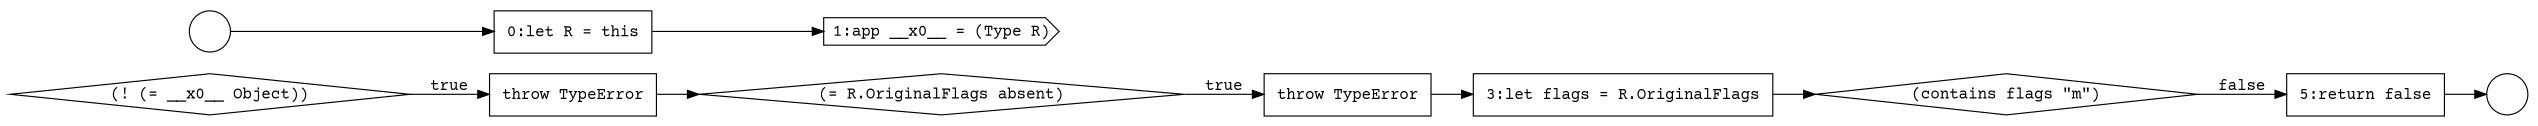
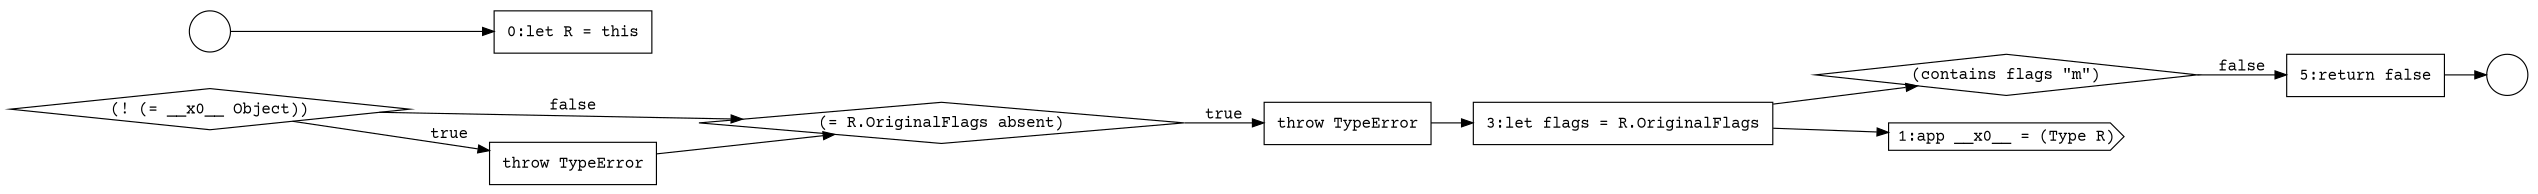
  digraph {
    fontname="Courier Prime"
    rankdir=LR
    node [color=black fillcolor=white fontname="Courier Prime" shape=none style=filled]
    edge [color=black fontname="Courier Prime"]
    n1 [label=<<font color="black">     <table border="0" cellborder="1" cellspacing="0" cellpadding="10">       <tr><td align="left">3:let flags = R.OriginalFlags</td></tr>     </table>   </font>> margin=0]
    n2 [label=<<font color="black">(contains flags &quot;m&quot;)</font>> shape=diamond]
    n3 [label=<<font color="black">     <table border="0" cellborder="1" cellspacing="0" cellpadding="10">       <tr><td align="left">5:return false</td></tr>     </table>   </font>> margin=0]
    n4 [label=<<font color="black">(! (= __x0__ Object))</font>> shape=diamond]
    n5 [label=<<font color="black">(= R.OriginalFlags absent)</font>> shape=diamond]
    n6 [label=<<font color="black">     <table border="0" cellborder="1" cellspacing="0" cellpadding="10">       <tr><td align="left">throw TypeError</td></tr>     </table>   </font>> margin=0]
    n7 [label=<<font color="black">     <table border="0" cellborder="1" cellspacing="0" cellpadding="10">       <tr><td align="left">throw TypeError</td></tr>     </table>   </font>> margin=0]
    n8 [label=" " shape=circle]
    n9 [label=<<font color="black">1:app __x0__ = (Type R)</font>> shape=cds]
    n10 [label=" " shape=circle]
    n11 [label=<<font color="black">     <table border="0" cellborder="1" cellspacing="0" cellpadding="10">       <tr><td align="left">0:let R = this</td></tr>     </table>   </font>> margin=0]
    n1 -> n2
    n2 -> n3 [label=<<font color="black">false</font>>]
    n3 -> n8
+   n4 -> n5 [label=<<font color="black">false</font>>]
    n4 -> n6 [label=<<font color="black">true</font>>]
    n5 -> n7 [label=<<font color="black">true</font>>]
    n6 -> n5
    n7 -> n1
    n10 -> n11
-   n11 -> n9
+   n1 -> n9
  }
